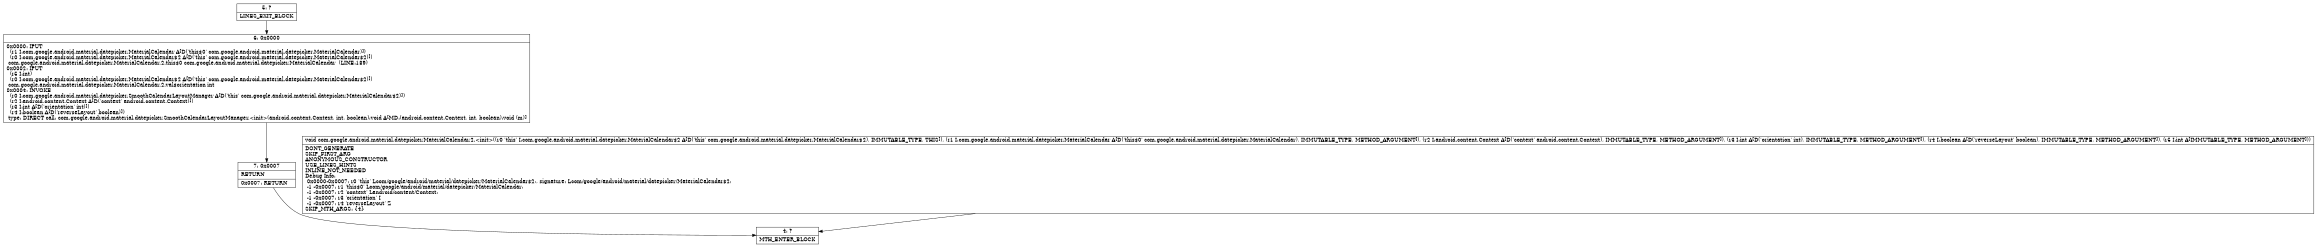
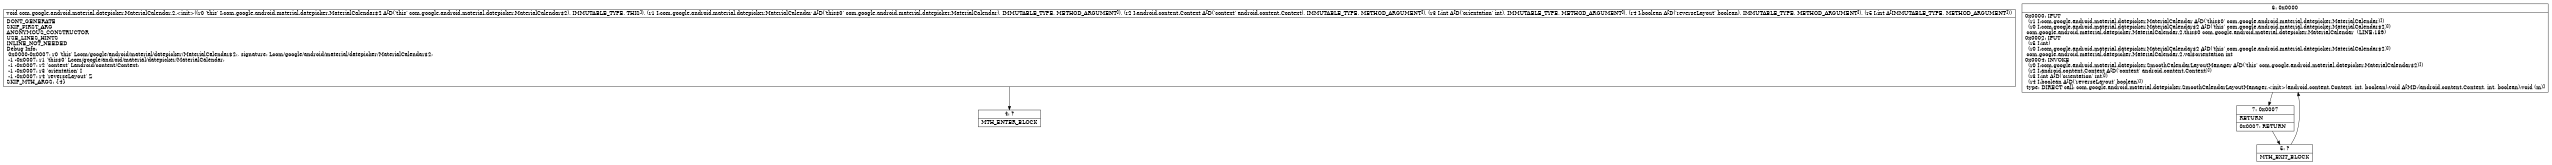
  digraph {
    node [shape=record]
    n1 [label="{4\:\ ?|MTH_ENTER_BLOCK\l}"]
    n2 [label="{6\:\ 0x0000|0x0000: IPUT  \l  (r1 I:com.google.android.material.datepicker.MaterialCalendar A[D('this$0' com.google.android.material.datepicker.MaterialCalendar)])\l  (r0 I:com.google.android.material.datepicker.MaterialCalendar$2 A[D('this' com.google.android.material.datepicker.MaterialCalendar$2)])\l com.google.android.material.datepicker.MaterialCalendar.2.this$0 com.google.android.material.datepicker.MaterialCalendar  (LINE:189)\l0x0002: IPUT  \l  (r5 I:int)\l  (r0 I:com.google.android.material.datepicker.MaterialCalendar$2 A[D('this' com.google.android.material.datepicker.MaterialCalendar$2)])\l com.google.android.material.datepicker.MaterialCalendar.2.val$orientation int \l0x0004: INVOKE  \l  (r0 I:com.google.android.material.datepicker.SmoothCalendarLayoutManager A[D('this' com.google.android.material.datepicker.MaterialCalendar$2)])\l  (r2 I:android.content.Context A[D('context' android.content.Context)])\l  (r3 I:int A[D('orientation' int)])\l  (r4 I:boolean A[D('reverseLayout' boolean)])\l type: DIRECT call: com.google.android.material.datepicker.SmoothCalendarLayoutManager.\<init\>(android.content.Context, int, boolean):void A[MD:(android.content.Context, int, boolean):void (m)]\l}"]
    n3 [label="{7\:\ 0x0007|RETURN\l|0x0007: RETURN   \l}"]
-   n4 [label="{5\:\ ?|LINES_EXIT_BLOCK\l}"]
+   n4 [label="{5\:\ ?|MTH_EXIT_BLOCK\l}"]
    n5 [label="{void com.google.android.material.datepicker.MaterialCalendar.2.\<init\>((r0 'this' I:com.google.android.material.datepicker.MaterialCalendar$2 A[D('this' com.google.android.material.datepicker.MaterialCalendar$2), IMMUTABLE_TYPE, THIS]), (r1 I:com.google.android.material.datepicker.MaterialCalendar A[D('this$0' com.google.android.material.datepicker.MaterialCalendar), IMMUTABLE_TYPE, METHOD_ARGUMENT]), (r2 I:android.content.Context A[D('context' android.content.Context), IMMUTABLE_TYPE, METHOD_ARGUMENT]), (r3 I:int A[D('orientation' int), IMMUTABLE_TYPE, METHOD_ARGUMENT]), (r4 I:boolean A[D('reverseLayout' boolean), IMMUTABLE_TYPE, METHOD_ARGUMENT]), (r5 I:int A[IMMUTABLE_TYPE, METHOD_ARGUMENT]))  | DONT_GENERATE\lSKIP_FIRST_ARG\lANONYMOUS_CONSTRUCTOR\lUSE_LINES_HINTS\lINLINE_NOT_NEEDED\lDebug Info:\l  0x0000\-0x0007: r0 'this' Lcom\/google\/android\/material\/datepicker\/MaterialCalendar$2;, signature: Lcom\/google\/android\/material\/datepicker\/MaterialCalendar$2;\l  \-1 \-0x0007: r1 'this$0' Lcom\/google\/android\/material\/datepicker\/MaterialCalendar;\l  \-1 \-0x0007: r2 'context' Landroid\/content\/Context;\l  \-1 \-0x0007: r3 'orientation' I\l  \-1 \-0x0007: r4 'reverseLayout' Z\lSKIP_MTH_ARGS: \{4\}\l}"]
    n2 -> n3
-   n3 -> n1
+   n3 -> n4
    n4 -> n2
    n5 -> n1
  }
